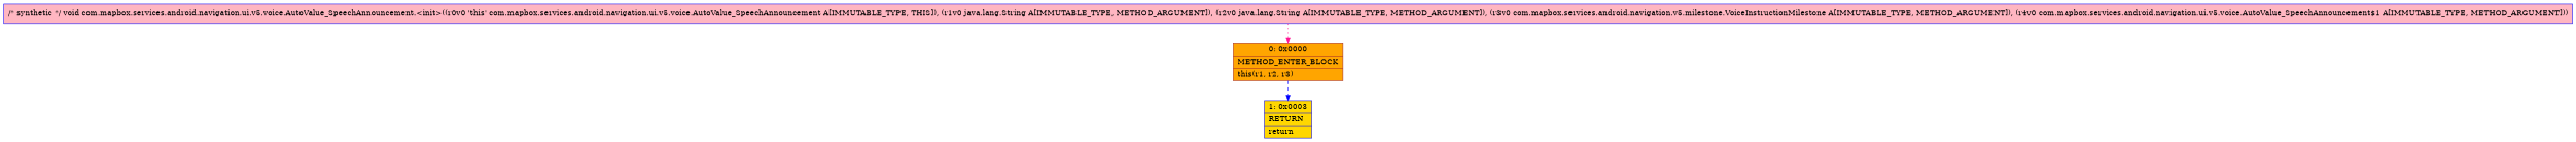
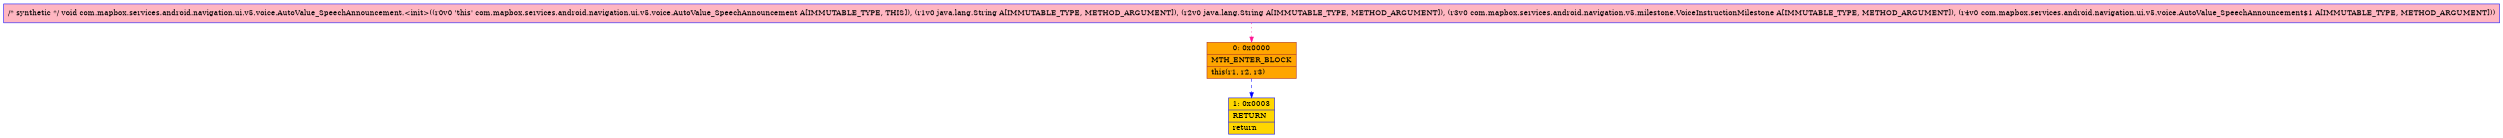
  digraph {
    node [shape=record style=filled color=blue]
-   n1 [label="{0\:\ 0x0000|METHOD_ENTER_BLOCK\l|this(r1, r2, r3)\l}" fillcolor=orange color=brown]
+   n1 [label="{0\:\ 0x0000|MTH_ENTER_BLOCK\l|this(r1, r2, r3)\l}" fillcolor=orange color=brown]
    n2 [label="{1\:\ 0x0003|RETURN\l|return\l}" fillcolor=gold]
    n3 [label="{\/* synthetic *\/ void com.mapbox.services.android.navigation.ui.v5.voice.AutoValue_SpeechAnnouncement.\<init\>((r0v0 'this' com.mapbox.services.android.navigation.ui.v5.voice.AutoValue_SpeechAnnouncement A[IMMUTABLE_TYPE, THIS]), (r1v0 java.lang.String A[IMMUTABLE_TYPE, METHOD_ARGUMENT]), (r2v0 java.lang.String A[IMMUTABLE_TYPE, METHOD_ARGUMENT]), (r3v0 com.mapbox.services.android.navigation.v5.milestone.VoiceInstructionMilestone A[IMMUTABLE_TYPE, METHOD_ARGUMENT]), (r4v0 com.mapbox.services.android.navigation.ui.v5.voice.AutoValue_SpeechAnnouncement$1 A[IMMUTABLE_TYPE, METHOD_ARGUMENT])) }" fillcolor=lightpink]
    n1 -> n2 [color=blue style=dashed]
    n3 -> n1 [color=deeppink style=dotted]
  }
